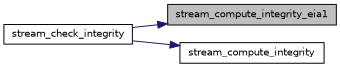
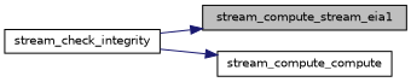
  digraph {
    rankdir=RL
    node [color=black fillcolor=white fontname=Helvetica fontsize=10 shape=record style=filled]
    edge [color=midnightblue dir=back fontname=Helvetica fontsize=10 labelfontname=Helvetica labelfontsize=10 style=solid]
-   n1 [fillcolor=grey75 fontcolor=black height=0.2 label=stream_compute_integrity_eia1 width=0.4]
+   n1 [fillcolor=grey75 fontcolor=black height=0.2 label=stream_compute_stream_eia1 width=0.4]
    n2 [height=0.2 label=stream_check_integrity width=0.4]
-   n3 [height=0.2 label=stream_compute_integrity width=0.4]
+   n3 [height=0.2 label=stream_compute_compute width=0.4]
    n1 -> n2
    n3 -> n2
  }
